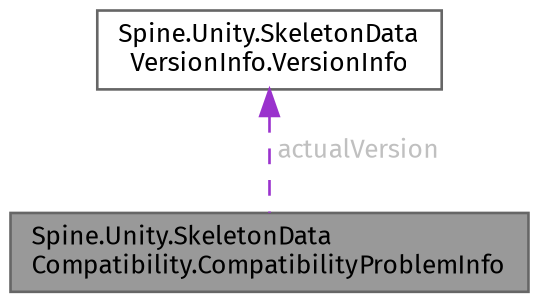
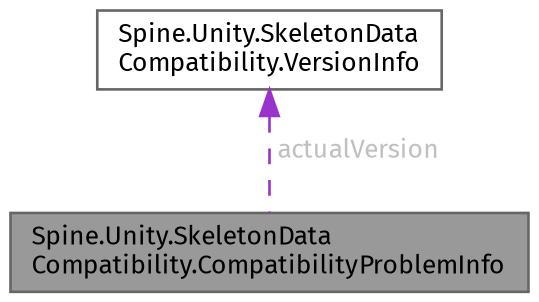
  digraph {
    fontname="Fira Sans"
    node [color=gray40 fontname="Fira Sans" fontsize=10 shape=box style=filled]
    n1 [fillcolor=grey60 fontcolor=black height=0.2 label="Spine.Unity.SkeletonData\lCompatibility.CompatibilityProblemInfo" width=0.4]
-   n2 [fillcolor=white height=0.2 label="Spine.Unity.SkeletonData\lVersionInfo.VersionInfo" width=0.4]
+   n2 [fillcolor=white height=0.2 label="Spine.Unity.SkeletonData\lCompatibility.VersionInfo" width=0.4]
    n2 -> n1 [color=darkorchid3 dir=back fontcolor=grey fontname="Fira Sans" fontsize=10 label=" actualVersion" labelfontname=Helvetica labelfontsize=10 style=dashed]
  }
